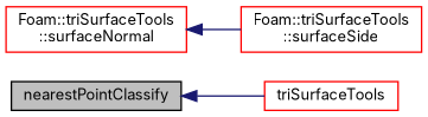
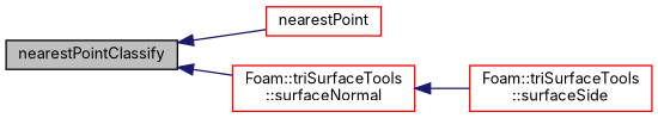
  digraph {
    fontname=Inter
    rankdir=LR
    node [color=red fontname=Inter fontsize=10 shape=record]
    edge [color=midnightblue dir=back fontname=Inter fontsize=10 labelfontname=Helvetica labelfontsize=10 style=solid]
    n1 [color=black fillcolor=grey75 fontcolor=black height=0.2 label=nearestPointClassify style=filled width=0.4]
-   n2 [height=0.2 label=triSurfaceTools width=0.4]
+   n2 [height=0.2 label=nearestPoint width=0.4]
    n3 [height=0.2 label="Foam::triSurfaceTools\l::surfaceNormal" width=0.4]
    n4 [height=0.2 label="Foam::triSurfaceTools\l::surfaceSide" width=0.4]
    n1 -> n2
+   n1 -> n3
    n3 -> n4
  }
